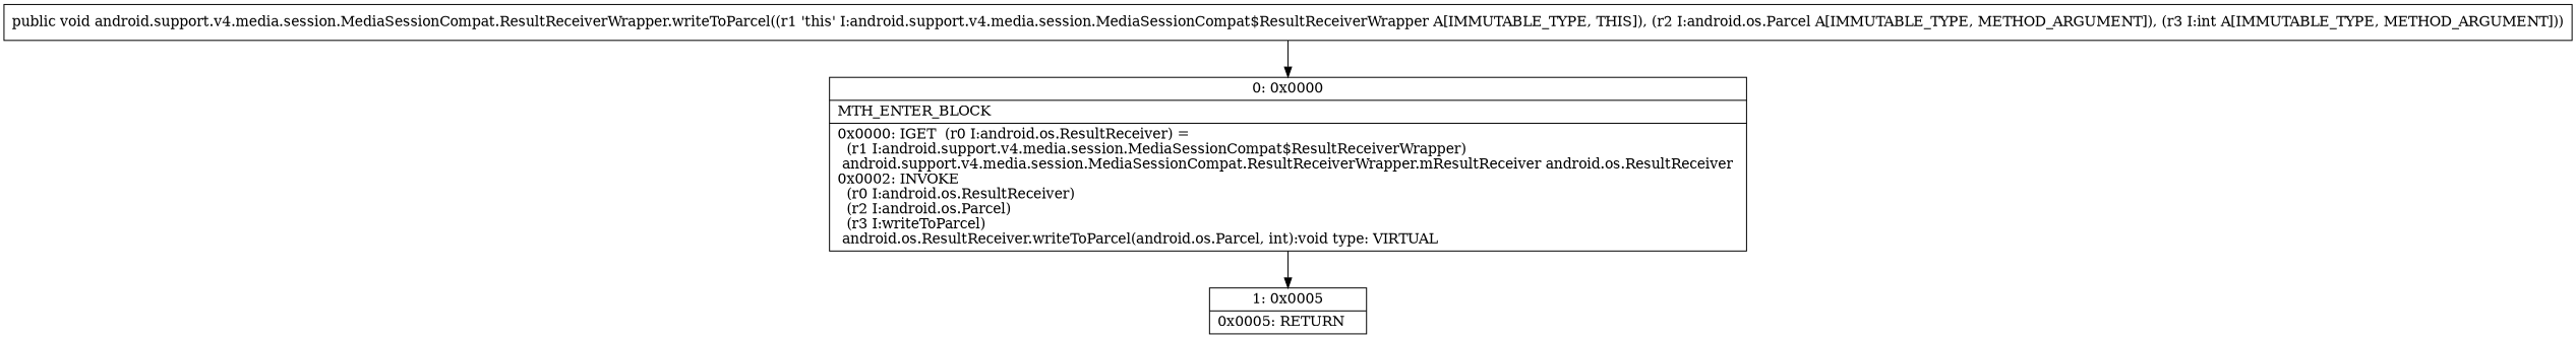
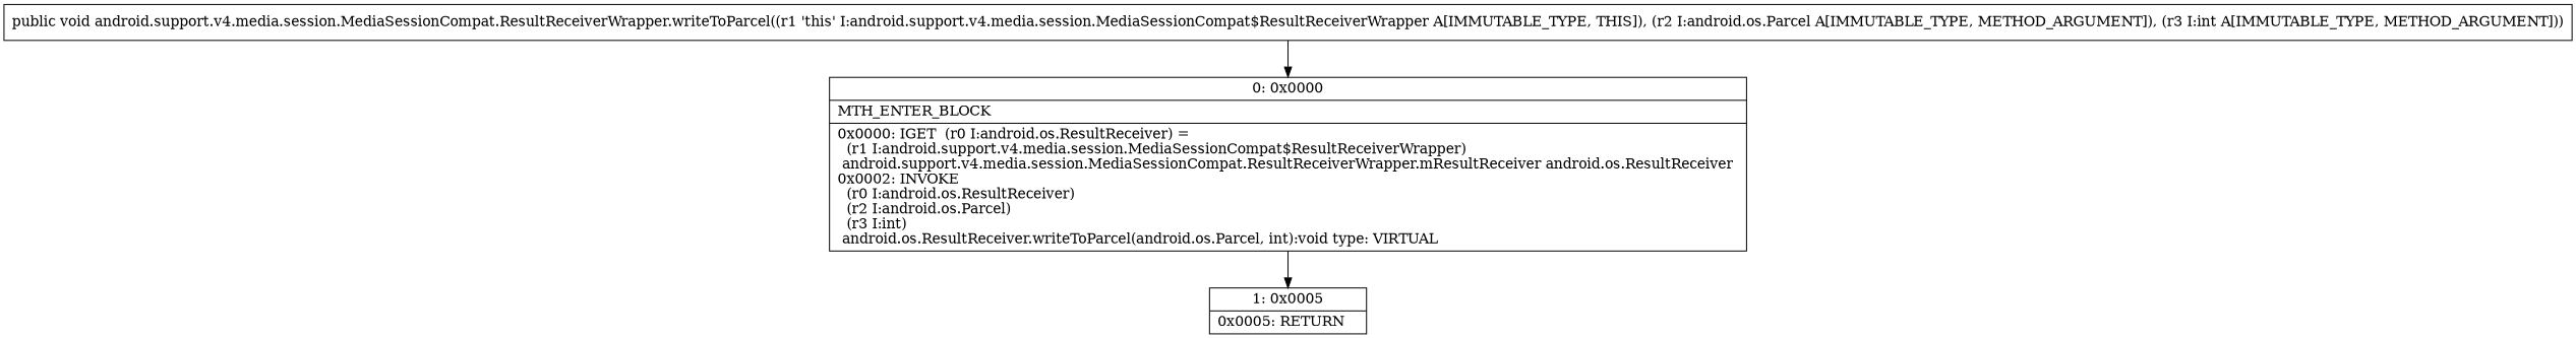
  digraph {
    node [shape=record]
-   n1 [label="{0\:\ 0x0000|MTH_ENTER_BLOCK\l|0x0000: IGET  (r0 I:android.os.ResultReceiver) = \l  (r1 I:android.support.v4.media.session.MediaSessionCompat$ResultReceiverWrapper)\l android.support.v4.media.session.MediaSessionCompat.ResultReceiverWrapper.mResultReceiver android.os.ResultReceiver \l0x0002: INVOKE  \l  (r0 I:android.os.ResultReceiver)\l  (r2 I:android.os.Parcel)\l  (r3 I:writeToParcel)\l android.os.ResultReceiver.writeToParcel(android.os.Parcel, int):void type: VIRTUAL \l}"]
+   n1 [label="{0\:\ 0x0000|MTH_ENTER_BLOCK\l|0x0000: IGET  (r0 I:android.os.ResultReceiver) = \l  (r1 I:android.support.v4.media.session.MediaSessionCompat$ResultReceiverWrapper)\l android.support.v4.media.session.MediaSessionCompat.ResultReceiverWrapper.mResultReceiver android.os.ResultReceiver \l0x0002: INVOKE  \l  (r0 I:android.os.ResultReceiver)\l  (r2 I:android.os.Parcel)\l  (r3 I:int)\l android.os.ResultReceiver.writeToParcel(android.os.Parcel, int):void type: VIRTUAL \l}"]
    n2 [label="{1\:\ 0x0005|0x0005: RETURN   \l}"]
    n3 [label="{public void android.support.v4.media.session.MediaSessionCompat.ResultReceiverWrapper.writeToParcel((r1 'this' I:android.support.v4.media.session.MediaSessionCompat$ResultReceiverWrapper A[IMMUTABLE_TYPE, THIS]), (r2 I:android.os.Parcel A[IMMUTABLE_TYPE, METHOD_ARGUMENT]), (r3 I:int A[IMMUTABLE_TYPE, METHOD_ARGUMENT])) }"]
    n1 -> n2
    n3 -> n1
  }
